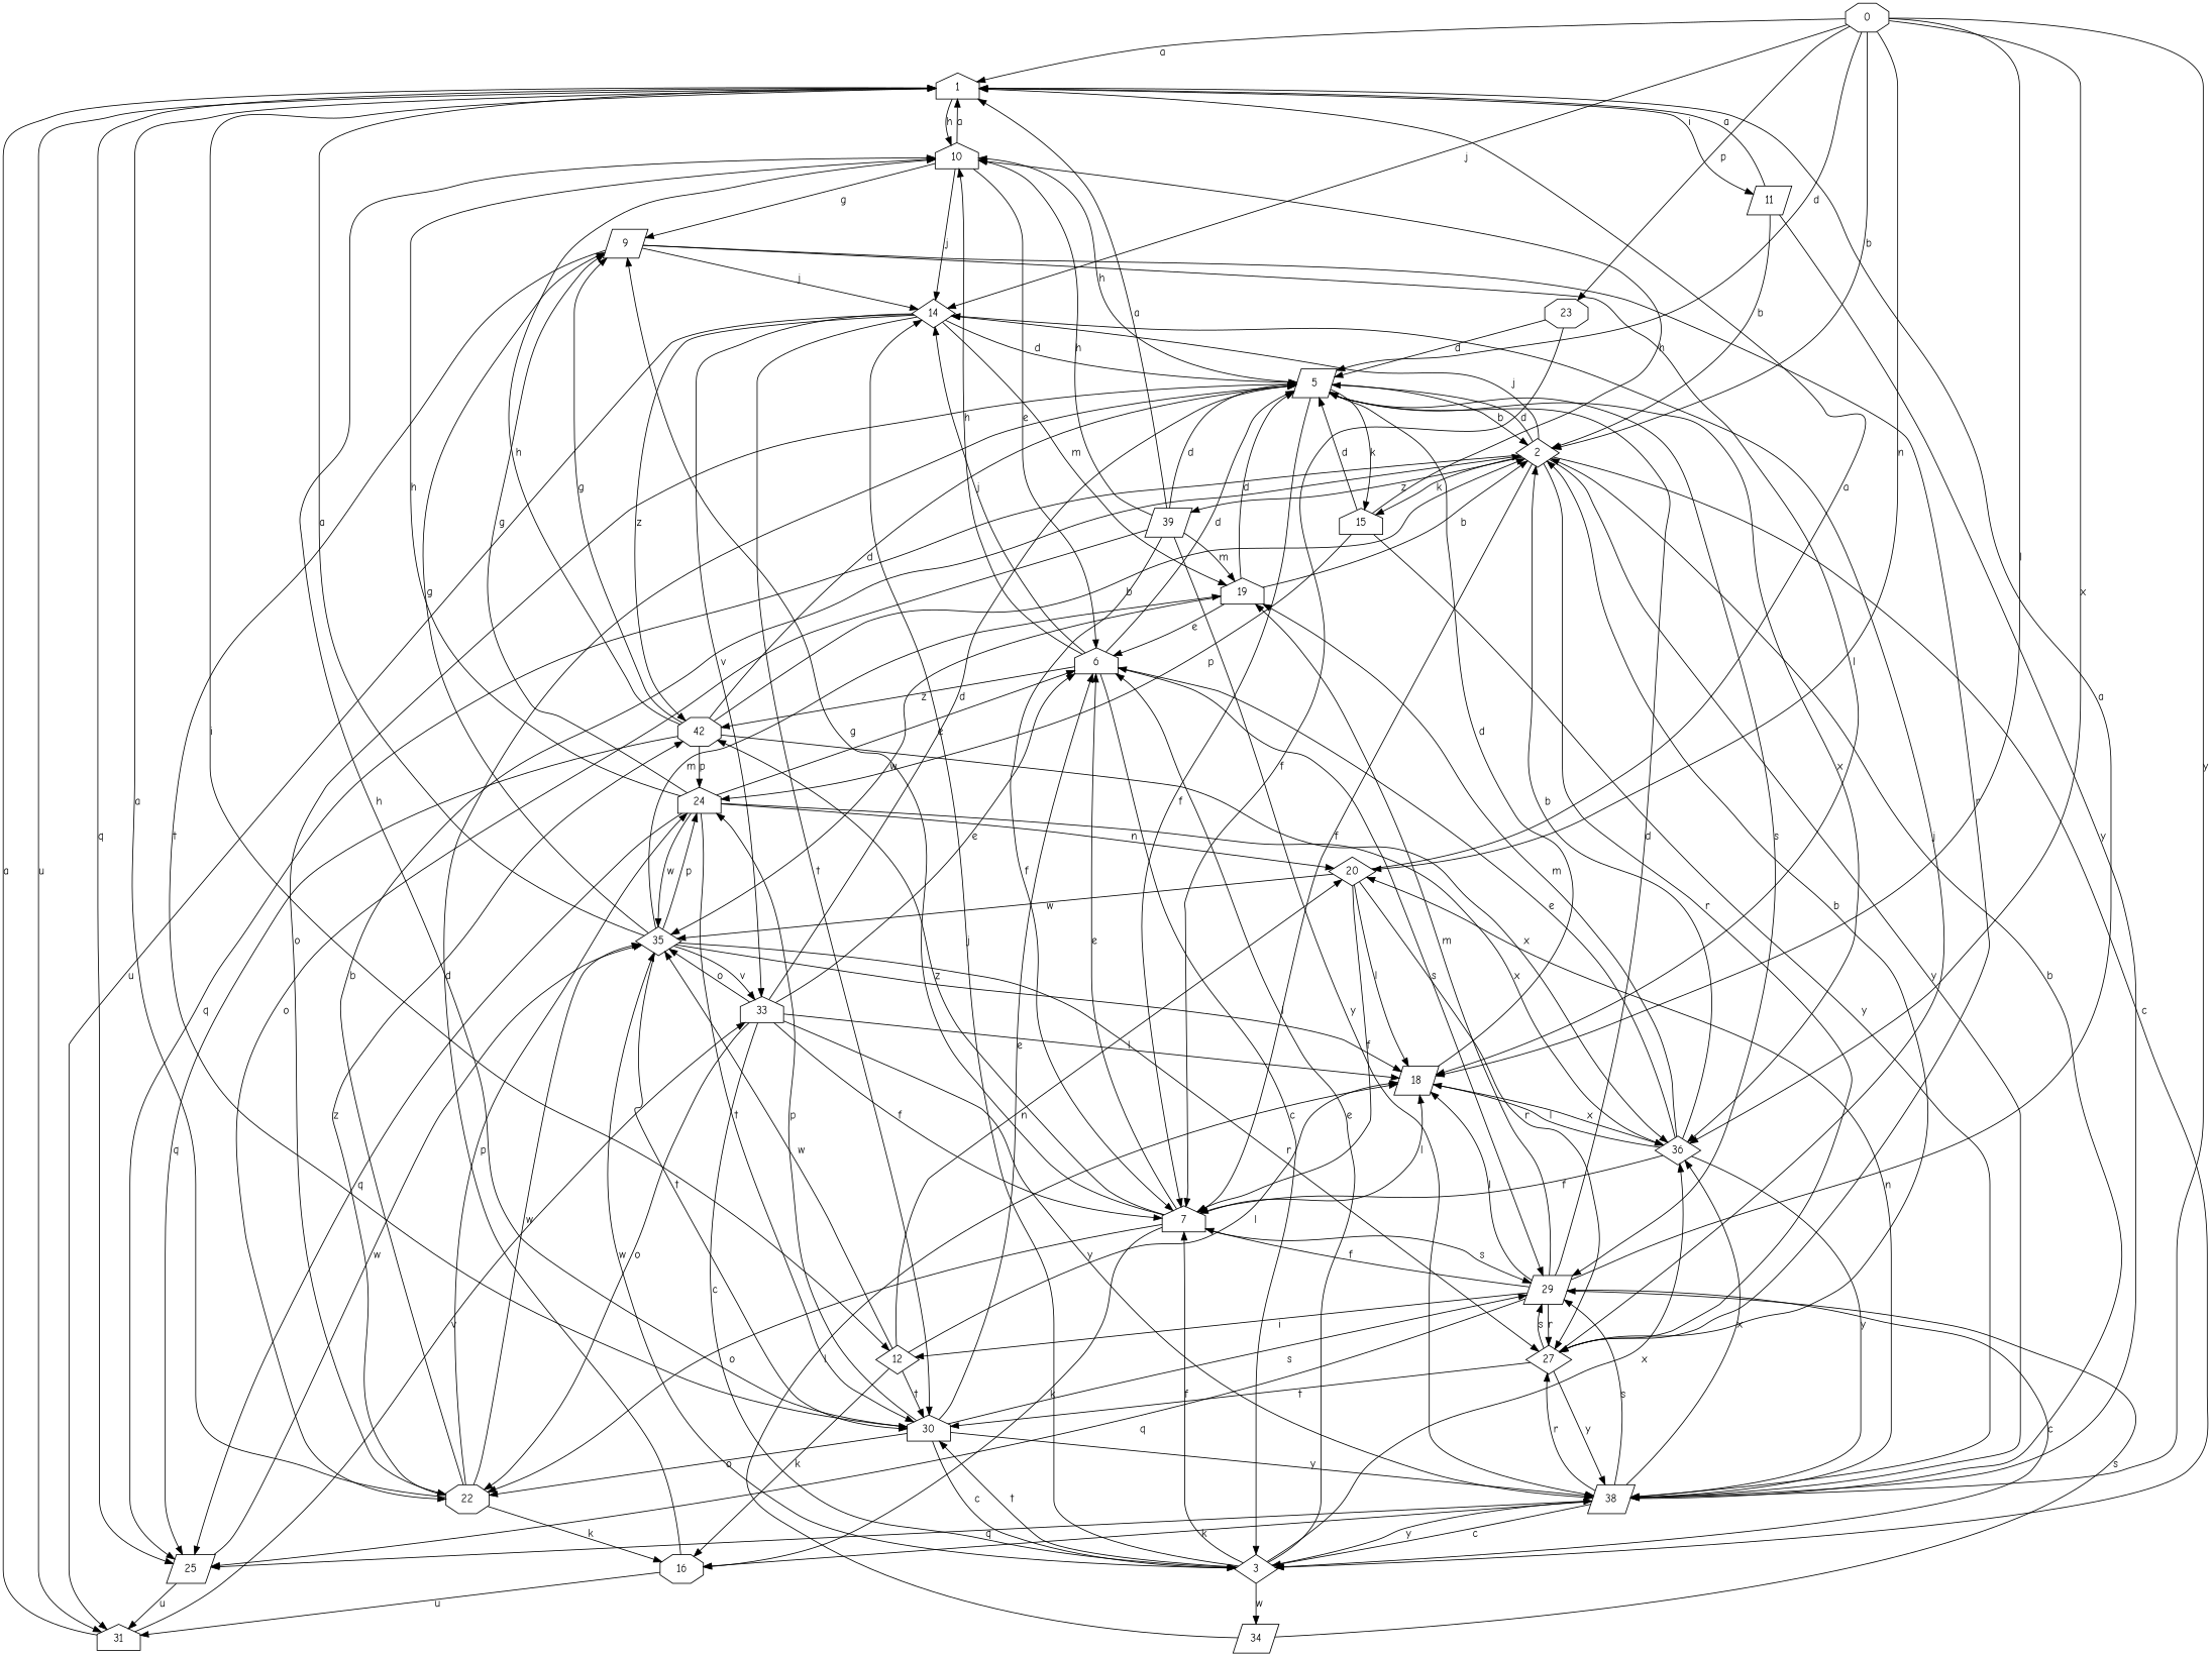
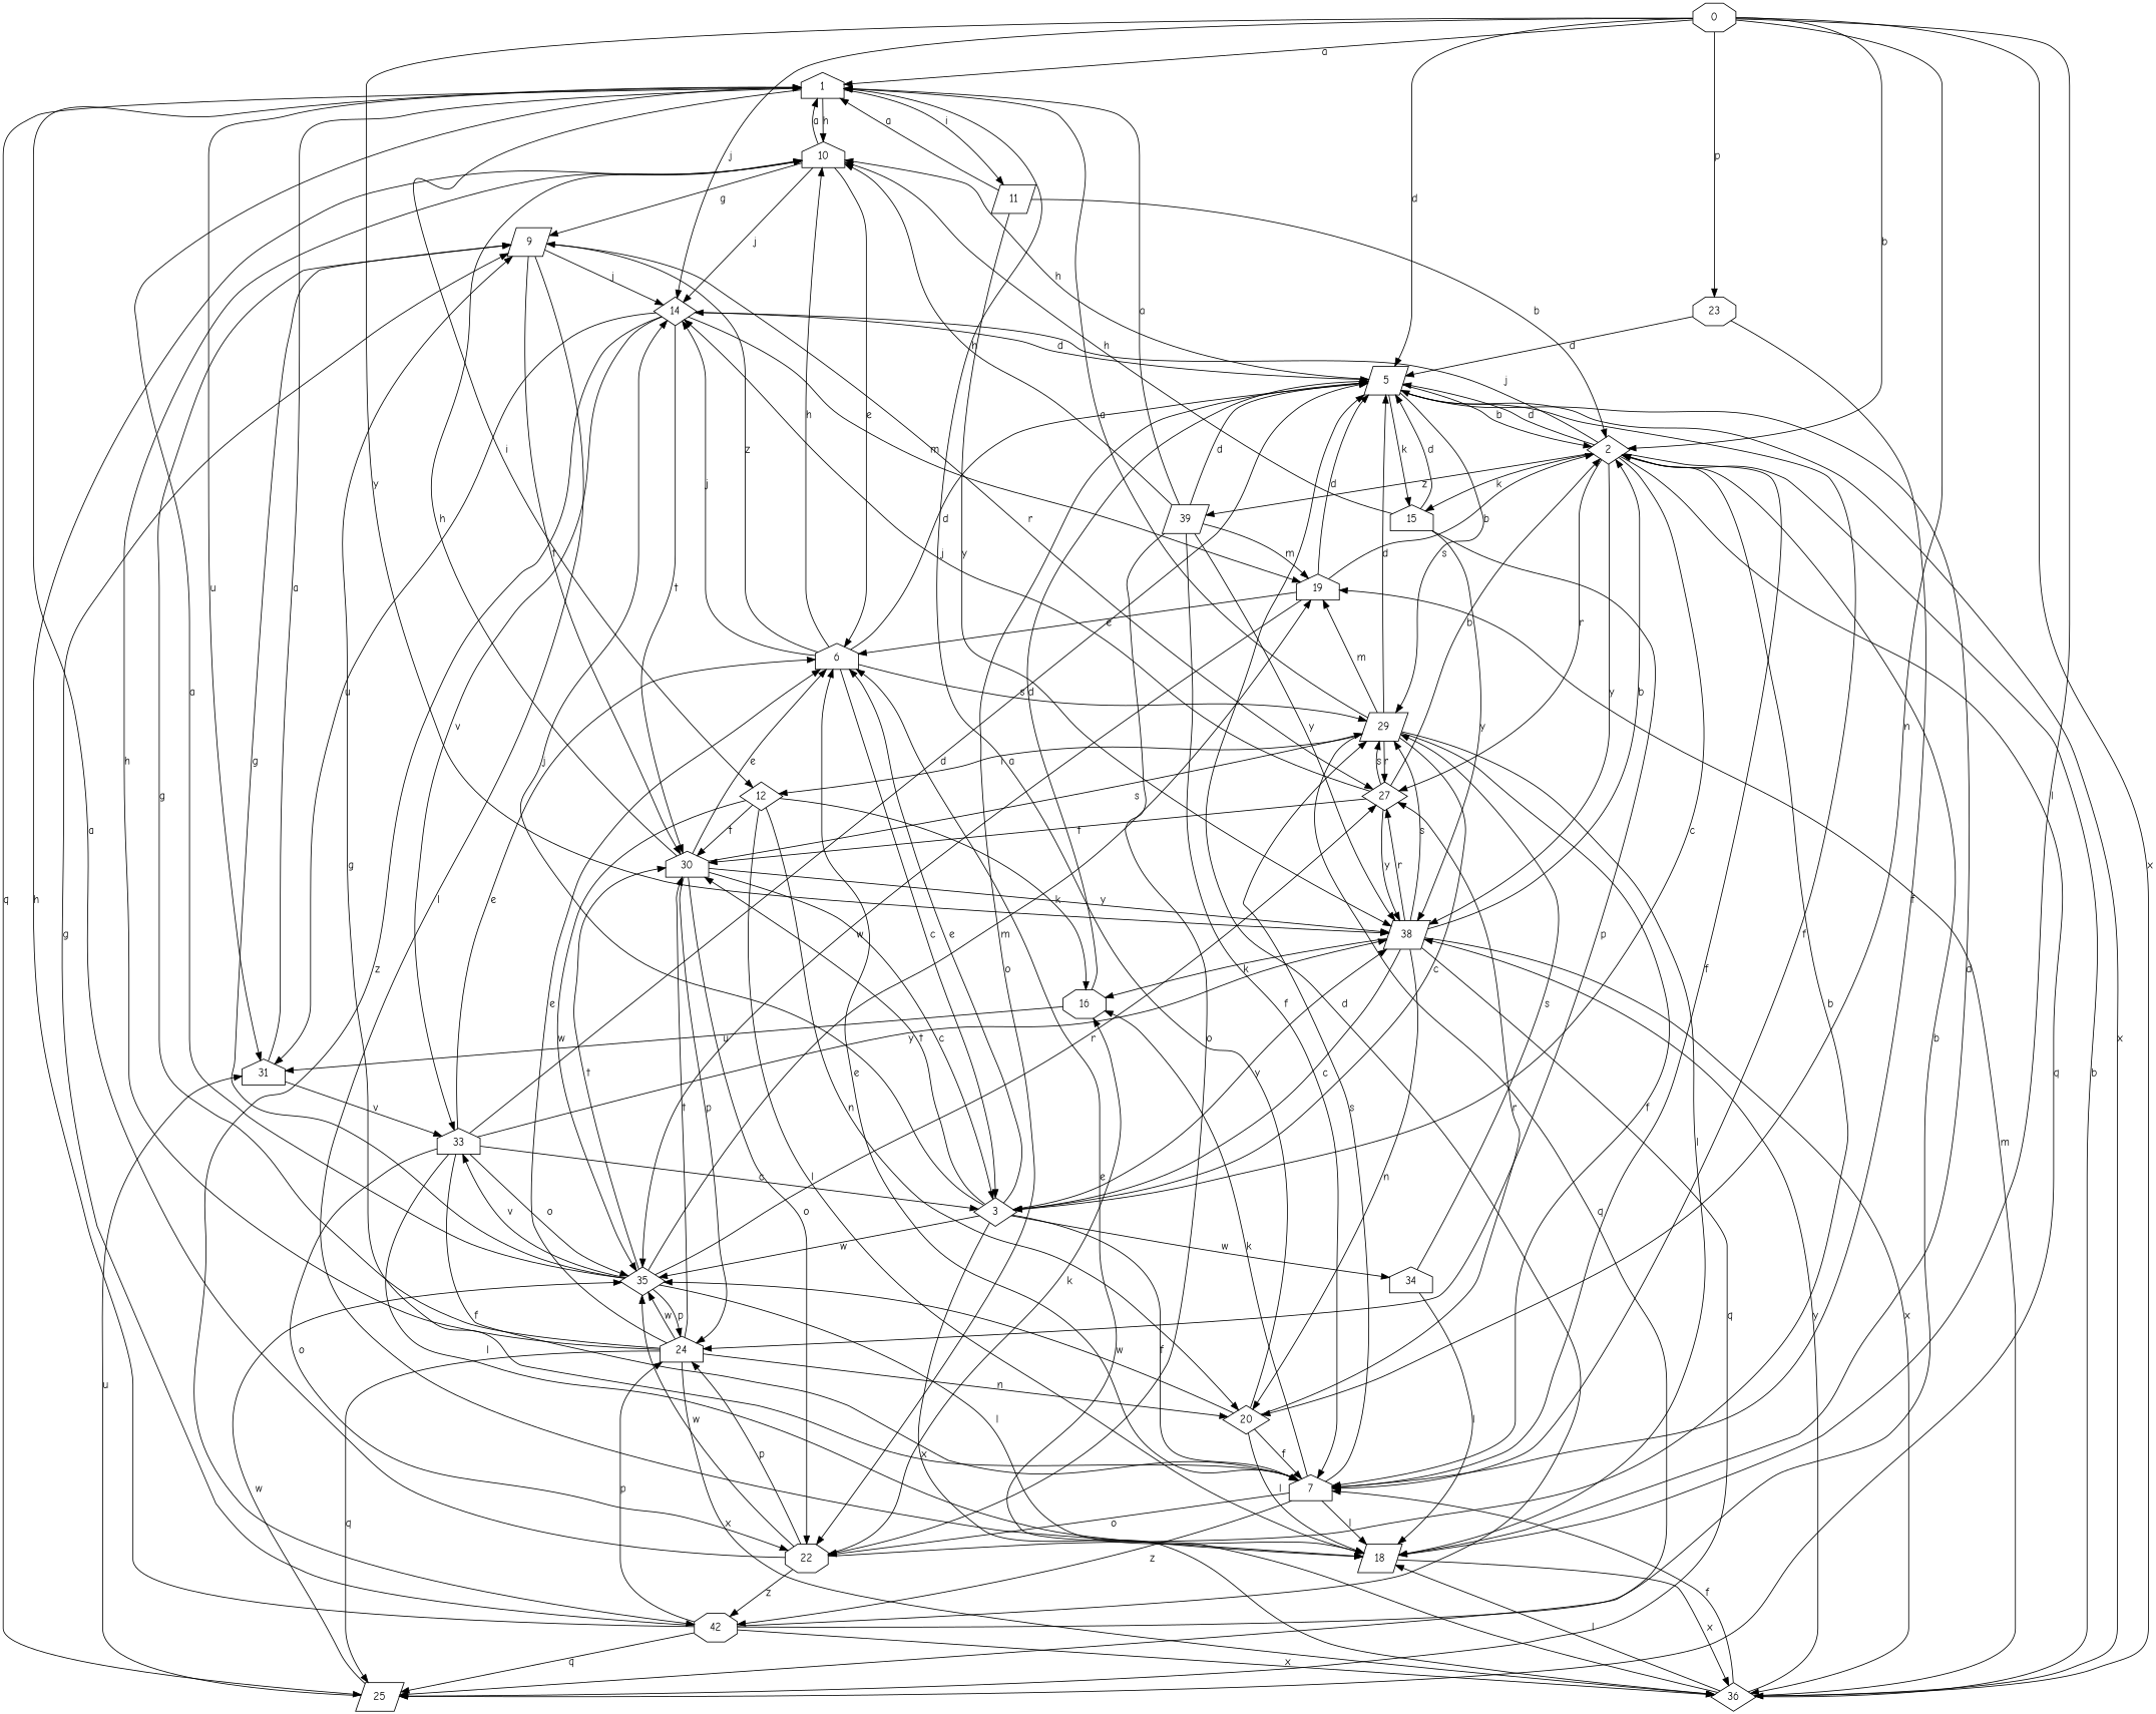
  strict digraph {
    fontname="Comic Neue"
    node [fontname="Comic Neue" shape=house]
    edge [fontname="Comic Neue"]
    0 [shape=octagon]
    1
    2 [shape=diamond]
    5 [shape=parallelogram]
    14 [shape=diamond]
    18 [shape=parallelogram]
    20 [shape=diamond]
    23 [shape=octagon]
    36 [shape=diamond]
    38 [shape=parallelogram]
    10
    11 [shape=parallelogram]
    12 [shape=diamond]
    25 [shape=parallelogram]
    31
    3 [shape=diamond]
    7
    15
    27 [shape=diamond]
    39 [shape=parallelogram]
    22 [shape=octagon]
    29 [shape=parallelogram]
    30
    42 [shape=octagon]
    19
    33
    35 [shape=diamond]
    6
    16 [shape=octagon]
    9 [shape=parallelogram]
-   34 [shape=parallelogram]
+   34
    24
    0 -> 1 [label=a]
    0 -> 2 [label=b]
    0 -> 5 [label=d]
    0 -> 14 [label=j]
    0 -> 18 [label=l]
    0 -> 20 [label=n]
    0 -> 23 [label=p]
    0 -> 36 [label=x]
    0 -> 38 [label=y]
    1 -> 10 [label=h]
    1 -> 11 [label=i]
    1 -> 12 [label=i]
    1 -> 25 [label=q]
    1 -> 31 [label=u]
    2 -> 5 [label=d]
    2 -> 14 [label=j]
    2 -> 38 [label=y]
    2 -> 25 [label=q]
    2 -> 3 [label=c]
    2 -> 7 [label=f]
    2 -> 15 [label=k]
    2 -> 27 [label=r]
    2 -> 39 [label=z]
    5 -> 2 [label=b]
    5 -> 36 [label=x]
    5 -> 10 [label=h]
    5 -> 7 [label=f]
    5 -> 15 [label=k]
    5 -> 22 [label=o]
    5 -> 29 [label=s]
    14 -> 5 [label=d]
    14 -> 31 [label=u]
    14 -> 30 [label=t]
    14 -> 42 [label=z]
    14 -> 19 [label=m]
    14 -> 33 [label=v]
    18 -> 5 [label=d]
    18 -> 36 [label=x]
    20 -> 1 [label=a]
    20 -> 18 [label=l]
    20 -> 7 [label=f]
    20 -> 27 [label=r]
    20 -> 35 [label=w]
    23 -> 5 [label=d]
    23 -> 7 [label=f]
    36 -> 2 [label=b]
    36 -> 18 [label=l]
    36 -> 38 [label=y]
    36 -> 7 [label=f]
    36 -> 19 [label=m]
    36 -> 6 [label=e]
    38 -> 2 [label=b]
    38 -> 20 [label=n]
    38 -> 36 [label=x]
    38 -> 25 [label=q]
    38 -> 3 [label=c]
    38 -> 27 [label=r]
    38 -> 29 [label=s]
    38 -> 16 [label=k]
    10 -> 1 [label=a]
    10 -> 14 [label=j]
    10 -> 6 [label=e]
    10 -> 9 [label=g]
    11 -> 1 [label=a]
    11 -> 2 [label=b]
    11 -> 38 [label=y]
    12 -> 18 [label=l]
    12 -> 20 [label=n]
    12 -> 30 [label=t]
    12 -> 35 [label=w]
    12 -> 16 [label=k]
    25 -> 31 [label=u]
    25 -> 35 [label=w]
    31 -> 1 [label=a]
    31 -> 33 [label=v]
    3 -> 14 [label=j]
    3 -> 36 [label=x]
    3 -> 38 [label=y]
    3 -> 7 [label=f]
    3 -> 30 [label=t]
    3 -> 35 [label=w]
    3 -> 6 [label=e]
    3 -> 34 [label=w]
    7 -> 18 [label=l]
    7 -> 22 [label=o]
    7 -> 29 [label=s]
    7 -> 42 [label=z]
    7 -> 6 [label=e]
    7 -> 16 [label=k]
    7 -> 9 [label=g]
    15 -> 5 [label=d]
    15 -> 38 [label=y]
    15 -> 10 [label=h]
    15 -> 24 [label=p]
    27 -> 2 [label=b]
    27 -> 14 [label=j]
    27 -> 38 [label=y]
    27 -> 29 [label=s]
    27 -> 30 [label=t]
    39 -> 1 [label=a]
    39 -> 5 [label=d]
    39 -> 38 [label=y]
    39 -> 10 [label=h]
    39 -> 7 [label=f]
    39 -> 22 [label=o]
    39 -> 19 [label=m]
    22 -> 1 [label=a]
    22 -> 2 [label=b]
    22 -> 42 [label=z]
    22 -> 35 [label=w]
    22 -> 16 [label=k]
    22 -> 24 [label=p]
    29 -> 1 [label=a]
    29 -> 5 [label=d]
    29 -> 18 [label=l]
    29 -> 12 [label=i]
    29 -> 25 [label=q]
    29 -> 3 [label=c]
    29 -> 7 [label=f]
    29 -> 27 [label=r]
    29 -> 19 [label=m]
    30 -> 38 [label=y]
    30 -> 10 [label=h]
    30 -> 3 [label=c]
    30 -> 22 [label=o]
    30 -> 29 [label=s]
    30 -> 6 [label=e]
    30 -> 24 [label=p]
    42 -> 2 [label=b]
    42 -> 5 [label=d]
    42 -> 36 [label=x]
    42 -> 10 [label=h]
    42 -> 25 [label=q]
    42 -> 9 [label=g]
    42 -> 24 [label=p]
    19 -> 2 [label=b]
    19 -> 5 [label=d]
    19 -> 35 [label=w]
    19 -> 6 [label=e]
    33 -> 5 [label=d]
    33 -> 18 [label=l]
    33 -> 38 [label=y]
    33 -> 3 [label=c]
    33 -> 7 [label=f]
    33 -> 22 [label=o]
    33 -> 35 [label=o]
    33 -> 6 [label=e]
    35 -> 1 [label=a]
    35 -> 18 [label=l]
    35 -> 27 [label=r]
    35 -> 30 [label=t]
    35 -> 19 [label=m]
    35 -> 33 [label=v]
    35 -> 9 [label=g]
    35 -> 24 [label=p]
    6 -> 5 [label=d]
    6 -> 14 [label=j]
    6 -> 10 [label=h]
    6 -> 3 [label=c]
    6 -> 29 [label=s]
-   6 -> 42 [label=z]
+   6 -> 9 [label=z]
    16 -> 5 [label=d]
    16 -> 31 [label=u]
    9 -> 14 [label=j]
    9 -> 18 [label=l]
    9 -> 27 [label=r]
    9 -> 30 [label=t]
    34 -> 18 [label=l]
    34 -> 29 [label=s]
    24 -> 20 [label=n]
    24 -> 36 [label=x]
    24 -> 10 [label=h]
    24 -> 25 [label=q]
    24 -> 30 [label=t]
    24 -> 35 [label=w]
    24 -> 6 [label=e]
    24 -> 9 [label=g]
  }
